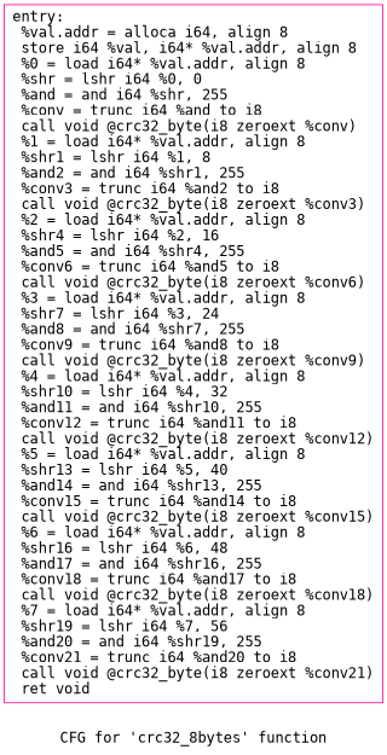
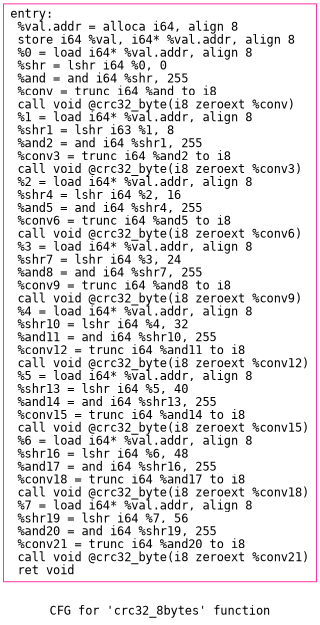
  digraph {
    label="CFG for 'crc32_8bytes' function"
    rankdir=LR
    fontname="DejaVu Sans Mono"
-   n1 [label="{entry:\l  %val.addr = alloca i64, align 8\l  store i64 %val, i64* %val.addr, align 8\l  %0 = load i64* %val.addr, align 8\l  %shr = lshr i64 %0, 0\l  %and = and i64 %shr, 255\l  %conv = trunc i64 %and to i8\l  call void @crc32_byte(i8 zeroext %conv)\l  %1 = load i64* %val.addr, align 8\l  %shr1 = lshr i64 %1, 8\l  %and2 = and i64 %shr1, 255\l  %conv3 = trunc i64 %and2 to i8\l  call void @crc32_byte(i8 zeroext %conv3)\l  %2 = load i64* %val.addr, align 8\l  %shr4 = lshr i64 %2, 16\l  %and5 = and i64 %shr4, 255\l  %conv6 = trunc i64 %and5 to i8\l  call void @crc32_byte(i8 zeroext %conv6)\l  %3 = load i64* %val.addr, align 8\l  %shr7 = lshr i64 %3, 24\l  %and8 = and i64 %shr7, 255\l  %conv9 = trunc i64 %and8 to i8\l  call void @crc32_byte(i8 zeroext %conv9)\l  %4 = load i64* %val.addr, align 8\l  %shr10 = lshr i64 %4, 32\l  %and11 = and i64 %shr10, 255\l  %conv12 = trunc i64 %and11 to i8\l  call void @crc32_byte(i8 zeroext %conv12)\l  %5 = load i64* %val.addr, align 8\l  %shr13 = lshr i64 %5, 40\l  %and14 = and i64 %shr13, 255\l  %conv15 = trunc i64 %and14 to i8\l  call void @crc32_byte(i8 zeroext %conv15)\l  %6 = load i64* %val.addr, align 8\l  %shr16 = lshr i64 %6, 48\l  %and17 = and i64 %shr16, 255\l  %conv18 = trunc i64 %and17 to i8\l  call void @crc32_byte(i8 zeroext %conv18)\l  %7 = load i64* %val.addr, align 8\l  %shr19 = lshr i64 %7, 56\l  %and20 = and i64 %shr19, 255\l  %conv21 = trunc i64 %and20 to i8\l  call void @crc32_byte(i8 zeroext %conv21)\l  ret void\l}" shape=record color=deeppink fontname="DejaVu Sans Mono"]
+   n1 [label="{entry:\l  %val.addr = alloca i64, align 8\l  store i64 %val, i64* %val.addr, align 8\l  %0 = load i64* %val.addr, align 8\l  %shr = lshr i64 %0, 0\l  %and = and i64 %shr, 255\l  %conv = trunc i64 %and to i8\l  call void @crc32_byte(i8 zeroext %conv)\l  %1 = load i64* %val.addr, align 8\l  %shr1 = lshr i63 %1, 8\l  %and2 = and i64 %shr1, 255\l  %conv3 = trunc i64 %and2 to i8\l  call void @crc32_byte(i8 zeroext %conv3)\l  %2 = load i64* %val.addr, align 8\l  %shr4 = lshr i64 %2, 16\l  %and5 = and i64 %shr4, 255\l  %conv6 = trunc i64 %and5 to i8\l  call void @crc32_byte(i8 zeroext %conv6)\l  %3 = load i64* %val.addr, align 8\l  %shr7 = lshr i64 %3, 24\l  %and8 = and i64 %shr7, 255\l  %conv9 = trunc i64 %and8 to i8\l  call void @crc32_byte(i8 zeroext %conv9)\l  %4 = load i64* %val.addr, align 8\l  %shr10 = lshr i64 %4, 32\l  %and11 = and i64 %shr10, 255\l  %conv12 = trunc i64 %and11 to i8\l  call void @crc32_byte(i8 zeroext %conv12)\l  %5 = load i64* %val.addr, align 8\l  %shr13 = lshr i64 %5, 40\l  %and14 = and i64 %shr13, 255\l  %conv15 = trunc i64 %and14 to i8\l  call void @crc32_byte(i8 zeroext %conv15)\l  %6 = load i64* %val.addr, align 8\l  %shr16 = lshr i64 %6, 48\l  %and17 = and i64 %shr16, 255\l  %conv18 = trunc i64 %and17 to i8\l  call void @crc32_byte(i8 zeroext %conv18)\l  %7 = load i64* %val.addr, align 8\l  %shr19 = lshr i64 %7, 56\l  %and20 = and i64 %shr19, 255\l  %conv21 = trunc i64 %and20 to i8\l  call void @crc32_byte(i8 zeroext %conv21)\l  ret void\l}" shape=record color=deeppink fontname="DejaVu Sans Mono"]
  }
